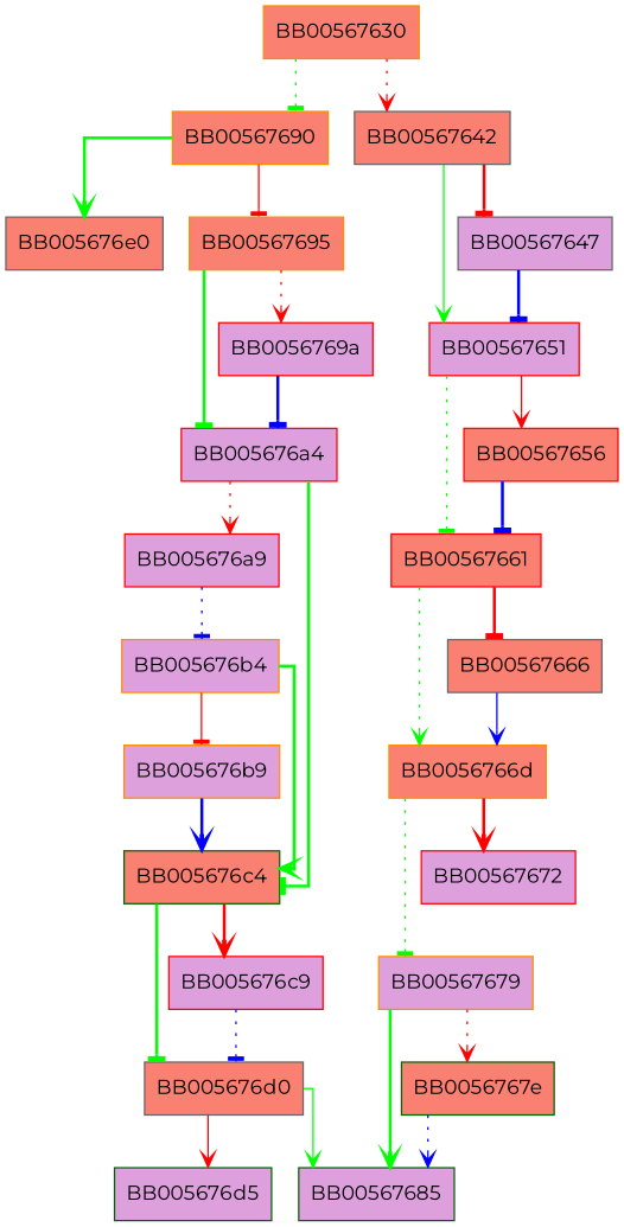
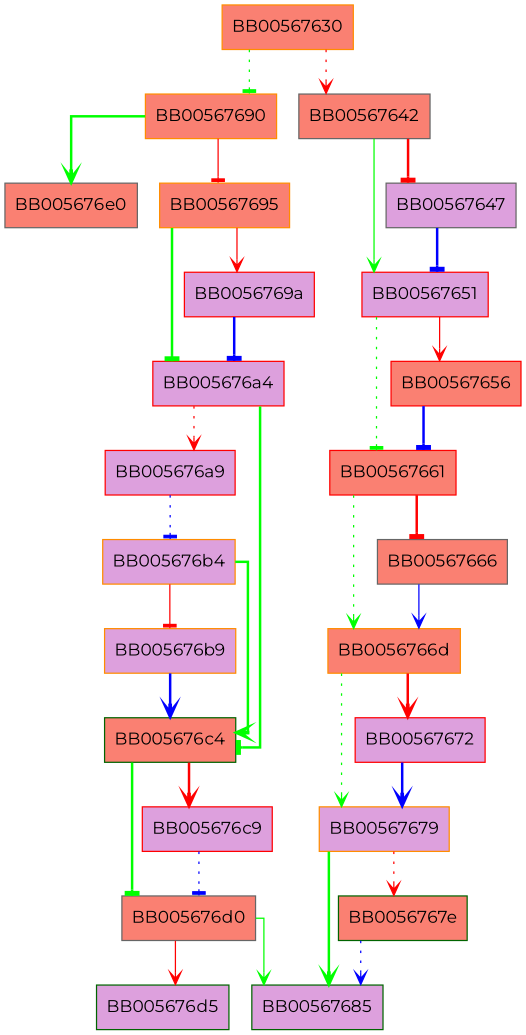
  digraph {
    fontname=Montserrat
    splines=ortho
    node [color=red fillcolor=salmon fontname=Montserrat shape=box style=filled]
    edge [arrowhead=vee color=green fontname=Montserrat style=bold]
    BB00567630 [color=darkorange]
    BB00567690 [color=darkorange]
    BB00567642 [color=gray40]
    BB005676e0 [color=gray40]
    BB00567695 [color=darkorange]
    BB00567651 [fillcolor=plum]
    BB00567647 [color=gray40 fillcolor=plum]
    BB005676a4 [fillcolor=plum]
    BB0056769a [fillcolor=plum]
    BB00567661
    BB00567656
    BB0056766d [color=darkorange]
    BB00567666 [color=gray40]
    BB00567679 [color=darkorange fillcolor=plum]
    BB00567672 [fillcolor=plum]
    BB00567685 [color=darkgreen fillcolor=plum]
    BB0056767e [color=darkgreen]
    BB005676a9 [fillcolor=plum]
    BB005676c4 [color=darkgreen]
    BB005676b4 [color=darkorange fillcolor=plum]
    BB005676b9 [color=darkorange fillcolor=plum]
    BB005676d0 [color=gray40]
    BB005676c9 [fillcolor=plum]
    BB005676d5 [color=darkgreen fillcolor=plum]
    BB00567630 -> BB00567690 [arrowhead=tee style=dotted]
    BB00567630 -> BB00567642 [color=red style=dotted]
    BB00567690 -> BB005676e0
    BB00567690 -> BB00567695 [arrowhead=tee color=red style=solid]
    BB00567642 -> BB00567651 [style=solid]
    BB00567642 -> BB00567647 [arrowhead=tee color=red]
    BB00567695 -> BB005676a4 [arrowhead=tee]
-   BB00567695 -> BB0056769a [color=red style=dotted]
+   BB00567695 -> BB0056769a [color=red style=solid]
    BB00567651 -> BB00567661 [arrowhead=tee style=dotted]
    BB00567651 -> BB00567656 [color=red style=solid]
    BB00567647 -> BB00567651 [arrowhead=tee color=blue]
    BB005676a4 -> BB005676a9 [color=red style=dotted]
    BB005676a4 -> BB005676c4 [arrowhead=tee]
    BB0056769a -> BB005676a4 [arrowhead=tee color=blue]
    BB00567661 -> BB0056766d [style=dotted]
    BB00567661 -> BB00567666 [arrowhead=tee color=red]
    BB00567656 -> BB00567661 [arrowhead=tee color=blue]
-   BB0056766d -> BB00567679 [arrowhead=tee style=dotted]
+   BB0056766d -> BB00567679 [style=dotted]
    BB0056766d -> BB00567672 [color=red]
    BB00567666 -> BB0056766d [color=blue style=solid]
    BB00567679 -> BB00567685
    BB00567679 -> BB0056767e [color=red style=dotted]
+   BB00567672 -> BB00567679 [color=blue]
    BB0056767e -> BB00567685 [color=blue style=dotted]
    BB005676a9 -> BB005676b4 [arrowhead=tee color=blue style=dotted]
    BB005676c4 -> BB005676d0 [arrowhead=tee]
    BB005676c4 -> BB005676c9 [color=red]
    BB005676b4 -> BB005676c4
    BB005676b4 -> BB005676b9 [arrowhead=tee color=red style=solid]
    BB005676b9 -> BB005676c4 [color=blue]
    BB005676d0 -> BB00567685 [style=solid]
    BB005676d0 -> BB005676d5 [color=red style=solid]
    BB005676c9 -> BB005676d0 [arrowhead=tee color=blue style=dotted]
  }
